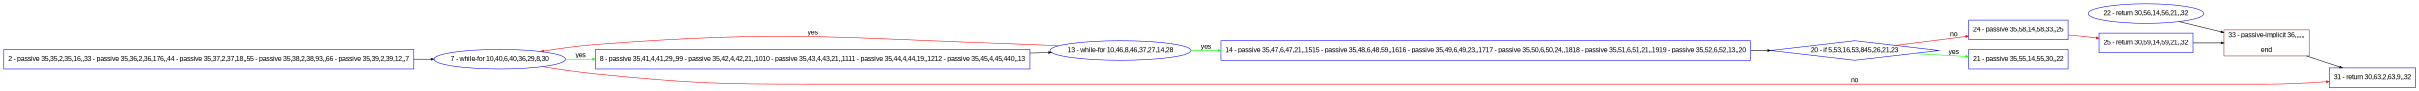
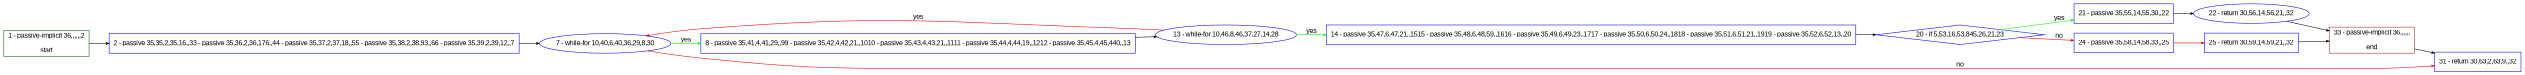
  digraph {
    bgcolor=white
    compound=true
    fillcolor="#FFFFCC"
    fontname=Arial
    fontsize=12
    pack=true
    packmode=clust
    rankdir=LR
    style="rounded,filled"
    node [color="#0000ff" compound=true fillcolor="#ffffff" fixedsize=false fontname=Arial fontsize=12 node_initialized=no shape=box style=filled]
    edge [arrowhead=normal arrowsize=0.5 arrowtail=none color="#000000" compound=true dir=forward fontcolor=black fontname=Arial fontsize=12]
    n1 [label="2 - passive 35,35,2,35,16,,33 - passive 35,36,2,36,176,,44 - passive 35,37,2,37,18,,55 - passive 35,38,2,38,93,,66 - passive 35,39,2,39,12,,7"]
    n2 [label="7 - while-for 10,40,6,40,36,29,8,30" shape=oval]
    n3 [label="8 - passive 35,41,4,41,29,,99 - passive 35,42,4,42,21,,1010 - passive 35,43,4,43,21,,1111 - passive 35,44,4,44,19,,1212 - passive 35,45,4,45,440,,13"]
    n4 [label="31 - return 30,63,2,63,9,,32"]
+   n5 [color="#006400" label="1 - passive-implicit 36,,,,,,2\n\nstart"]
    n6 [label="13 - while-for 10,46,8,46,37,27,14,28" shape=oval]
    n7 [label="14 - passive 35,47,6,47,21,,1515 - passive 35,48,6,48,59,,1616 - passive 35,49,6,49,23,,1717 - passive 35,50,6,50,24,,1818 - passive 35,51,6,51,21,,1919 - passive 35,52,6,52,13,,20"]
    n8 [color="#a52a2a" label="33 - passive-implicit 36,,,,,,\n\nend"]
    n9 [label="20 - if 5,53,16,53,845,26,21,23" shape=diamond]
    n10 [label="21 - passive 35,55,14,55,30,,22"]
    n11 [label="24 - passive 35,58,14,58,33,,25"]
    n12 [label="22 - return 30,56,14,56,21,,32" shape=ellipse]
    n13 [label="25 - return 30,59,14,59,21,,32"]
    n1 -> n2
    n2 -> n3 [color="#00ff00" label=yes]
    n2 -> n4 [color="#ff0000" label=no]
    n3 -> n6
+   n5 -> n1
    n6 -> n2 [color="#ff0000" label=yes]
    n6 -> n7 [color="#00ff00" label=yes]
    n7 -> n9
    n8 -> n4
    n9 -> n10 [color="#00ff00" label=yes]
    n9 -> n11 [color="#ff0000" label=no]
+   n10 -> n12
    n11 -> n13 [color="#ff0000"]
    n12 -> n8
    n13 -> n8
  }
